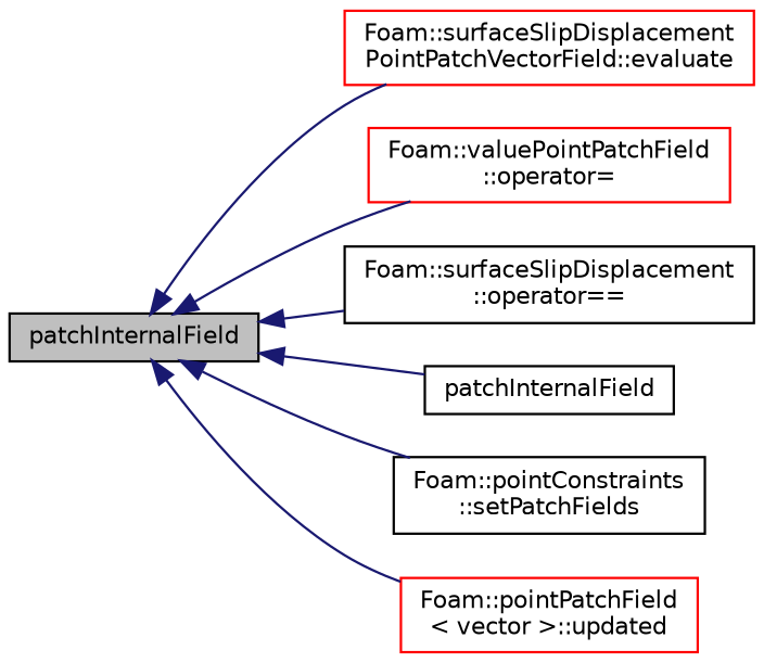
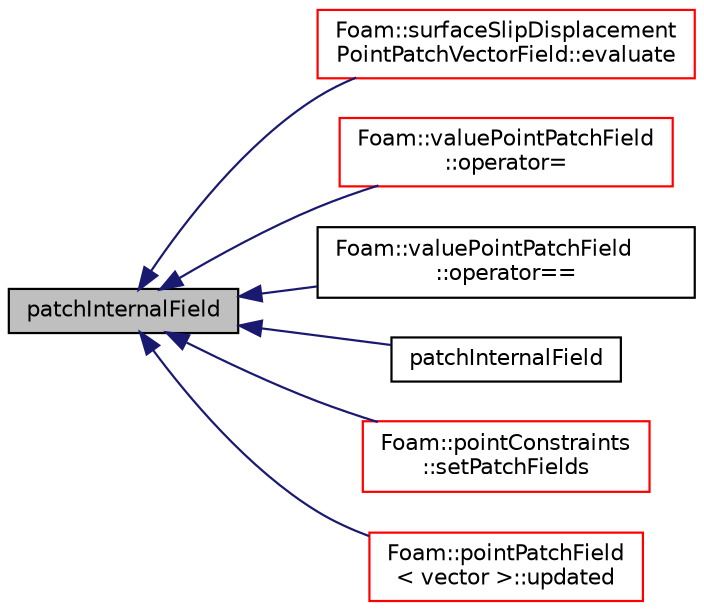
  digraph {
    rankdir=LR
    node [color=red fontname=Helvetica fontsize=10 shape=record]
    edge [color=midnightblue dir=back fontname=Helvetica fontsize=10 labelfontname=Helvetica labelfontsize=10 style=solid]
    n1 [color=black fillcolor=grey75 fontcolor=black height=0.2 label=patchInternalField style=filled width=0.4]
    n2 [height=0.2 label="Foam::surfaceSlipDisplacement\lPointPatchVectorField::evaluate" width=0.4]
    n3 [height=0.2 label="Foam::valuePointPatchField\l::operator=" width=0.4]
-   n4 [color=black height=0.2 label="Foam::surfaceSlipDisplacement\l::operator==" width=0.4]
+   n4 [color=black height=0.2 label="Foam::valuePointPatchField\l::operator==" width=0.4]
    n5 [color=black height=0.2 label=patchInternalField width=0.4]
-   n6 [color=black height=0.2 label="Foam::pointConstraints\l::setPatchFields" width=0.4]
+   n6 [height=0.2 label="Foam::pointConstraints\l::setPatchFields" width=0.4]
    n7 [height=0.2 label="Foam::pointPatchField\l\< vector \>::updated" width=0.4]
    n1 -> n2
    n1 -> n3
    n1 -> n4
    n1 -> n5
    n1 -> n6
    n1 -> n7
  }
